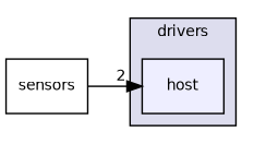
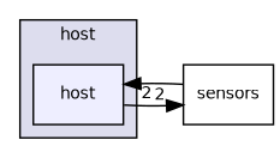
  digraph {
    compound=true
    rankdir=LR
    node [fontname=Helvetica fontsize=10 shape=box]
    edge [headlabel=2 labeldistance=1.5 labelfontname=Helvetica labelfontsize=10]
    n1 [fillcolor="#eeeeff" label=host pencolor=black style=filled]
    n2 [label=sensors]
    subgraph cluster_1 {
      bgcolor="#ddddee"
      fontname=Helvetica
      fontsize=10
-     label=drivers
+     label=host
      pencolor=black
      n1
    }
+   n1 -> n2
    n2 -> n1
  }
